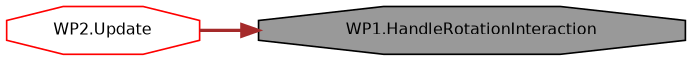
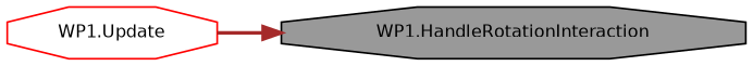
  digraph {
    rankdir=RL
    node [fontname=Helvetica fontsize=10 shape=octagon style=filled]
    n1 [color=black fillcolor=grey60 fontcolor=black height=0.2 label="WP1.HandleRotationInteraction" width=0.4]
-   n2 [color=red fillcolor=white height=0.2 label="WP2.Update" width=0.4]
+   n2 [color=red fillcolor=white height=0.2 label="WP1.Update" width=0.4]
    n1 -> n2 [color=brown dir=back fontname=Helvetica fontsize=10 labelfontname=Helvetica labelfontsize=10 style=bold]
  }
